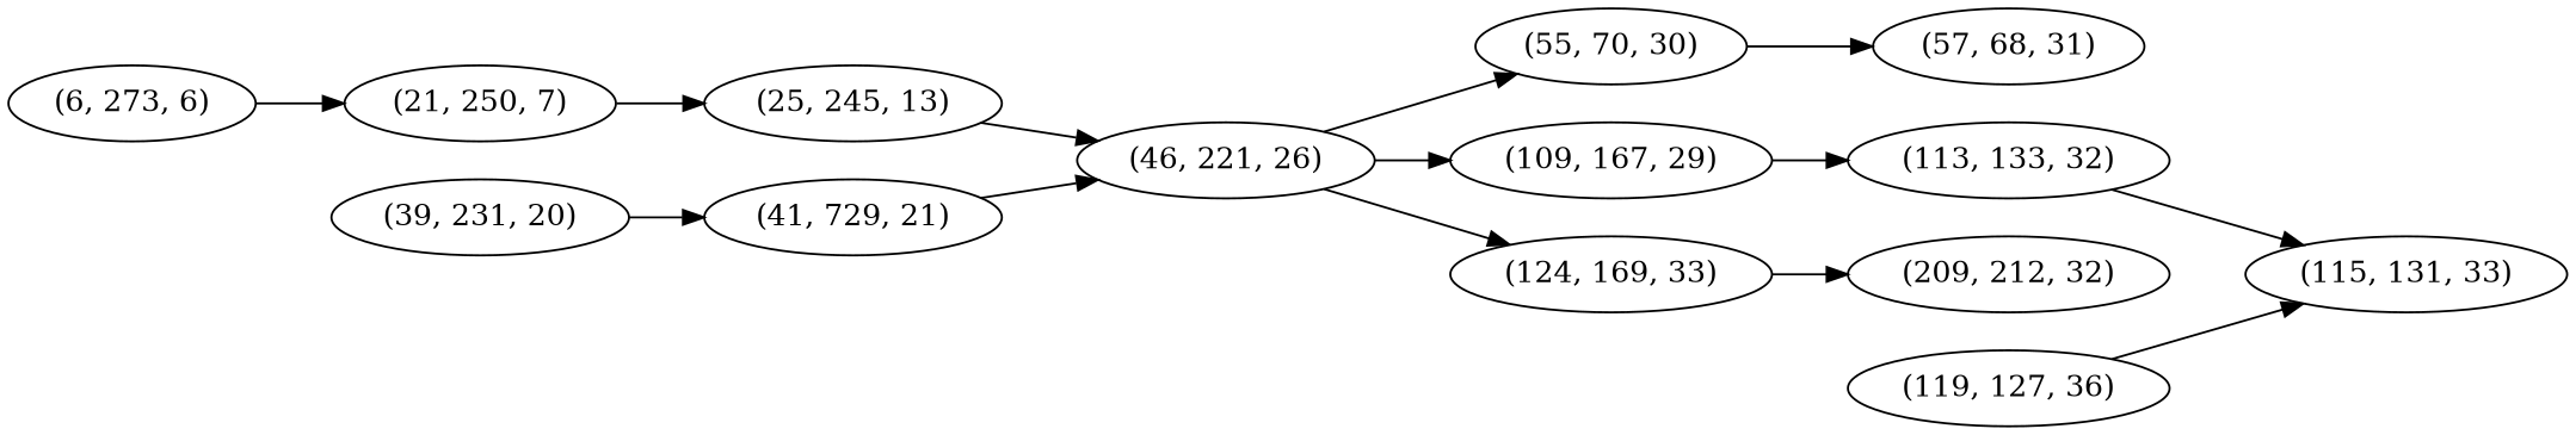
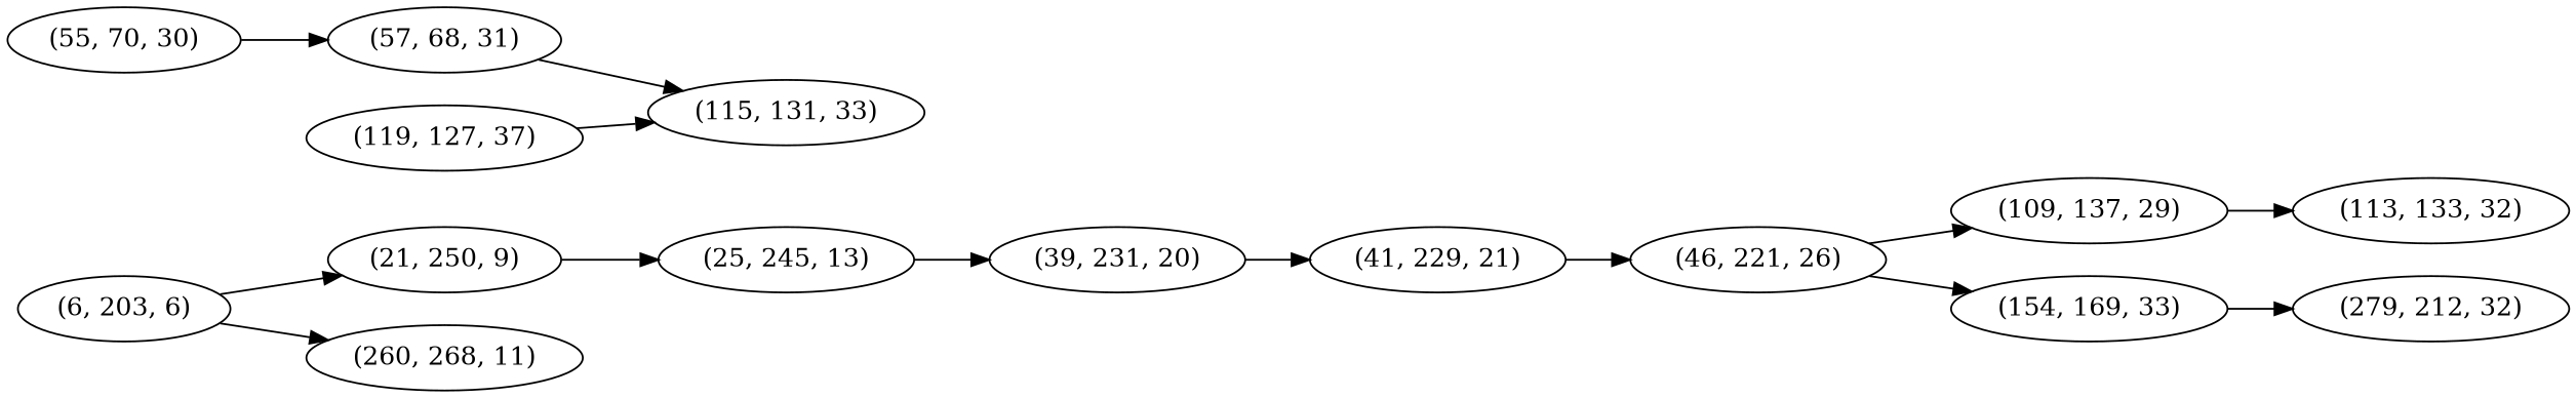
  digraph {
    rankdir=LR
-   "(6, 273, 6)"
-   "(21, 250, 9)" [label="(21, 250, 7)"]
+   "(6, 273, 6)" [label="(6, 203, 6)"]
+   "(21, 250, 9)"
+   "(260, 268, 11)"
    "(25, 245, 13)"
    "(39, 231, 20)"
-   "(41, 229, 21)" [label="(41, 729, 21)"]
+   "(41, 229, 21)"
    "(46, 221, 26)"
    "(55, 70, 30)"
-   "(109, 137, 29)" [label="(109, 167, 29)"]
-   "(154, 169, 33)" [label="(124, 169, 33)"]
+   "(109, 137, 29)"
+   "(154, 169, 33)"
    "(57, 68, 31)"
    "(113, 133, 32)"
-   "(209, 212, 32)"
+   "(209, 212, 32)" [label="(279, 212, 32)"]
    "(115, 131, 33)"
-   "(119, 127, 36)"
+   "(119, 127, 36)" [label="(119, 127, 37)"]
    "(6, 273, 6)" -> "(21, 250, 9)"
+   "(6, 273, 6)" -> "(260, 268, 11)"
    "(21, 250, 9)" -> "(25, 245, 13)"
-   "(25, 245, 13)" -> "(46, 221, 26)"
+   "(25, 245, 13)" -> "(39, 231, 20)"
    "(39, 231, 20)" -> "(41, 229, 21)"
    "(41, 229, 21)" -> "(46, 221, 26)"
-   "(46, 221, 26)" -> "(55, 70, 30)"
    "(46, 221, 26)" -> "(109, 137, 29)"
    "(46, 221, 26)" -> "(154, 169, 33)"
    "(55, 70, 30)" -> "(57, 68, 31)"
    "(109, 137, 29)" -> "(113, 133, 32)"
    "(154, 169, 33)" -> "(209, 212, 32)"
-   "(113, 133, 32)" -> "(115, 131, 33)"
+   "(57, 68, 31)" -> "(115, 131, 33)"
    "(119, 127, 36)" -> "(115, 131, 33)"
  }
